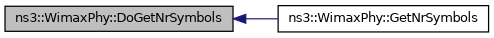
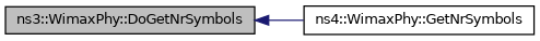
  digraph {
    rankdir=LR
    node [color=black fontname=Helvetica fontsize=10 shape=record style=filled]
    n1 [fillcolor=grey75 fontcolor=black height=0.2 label="ns3::WimaxPhy::DoGetNrSymbols" width=0.4]
-   n2 [fillcolor=white height=0.2 label="ns3::WimaxPhy::GetNrSymbols" width=0.4]
+   n2 [fillcolor=white height=0.2 label="ns4::WimaxPhy::GetNrSymbols" width=0.4]
    n1 -> n2 [color=midnightblue dir=back fontname=Helvetica fontsize=10 labelfontname=Helvetica labelfontsize=10 style=solid]
  }
